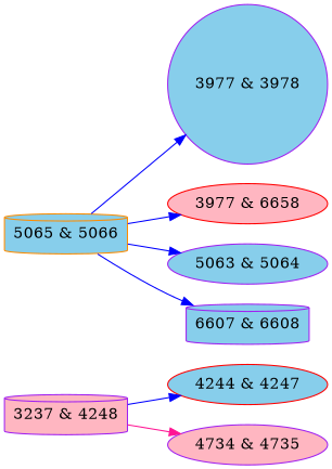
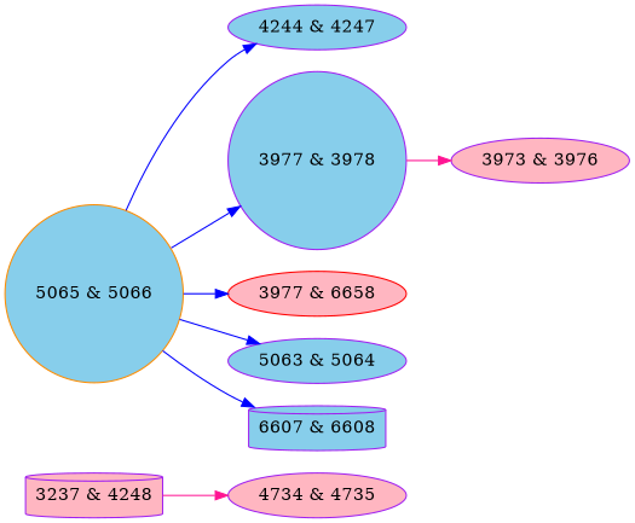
  digraph {
    rankdir=LR
    node [color=purple fillcolor=skyblue shape=ellipse style=filled]
    edge [color=blue]
    n1 [fillcolor=lightpink label="3237 & 4248" shape=cylinder]
-   n2 [color=red label="4244 & 4247"]
+   n2 [label="4244 & 4247"]
    n3 [fillcolor=lightpink label="4734 & 4735"]
+   n4 [fillcolor=lightpink label="3973 & 3976"]
    n5 [label="3977 & 3978" shape=circle]
    n6 [color=red fillcolor=lightpink label="3977 & 6658"]
    n7 [label="5063 & 5064"]
-   n8 [color=darkorange label="5065 & 5066" shape=cylinder]
+   n8 [color=darkorange label="5065 & 5066" shape=circle]
    n9 [label="6607 & 6608" shape=cylinder]
-   n1 -> n2
+   n8 -> n2
    n1 -> n3 [color=deeppink]
+   n5 -> n4 [color=deeppink]
    n8 -> n5
    n8 -> n6
    n8 -> n7
    n8 -> n9
  }
